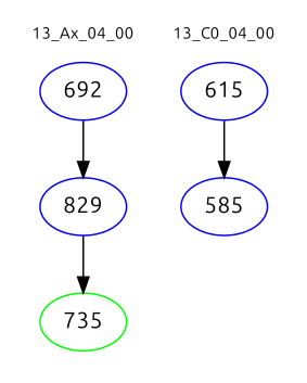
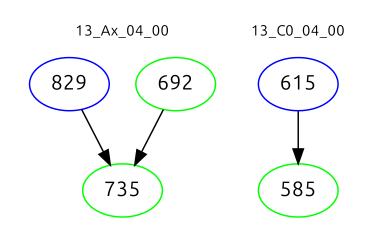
  digraph {
    fontname=Ubuntu
    node [color=green fontname=Ubuntu]
    edge [color=black fontname=Ubuntu]
-   n1 [color=blue label=692]
+   n1 [label=692]
    n2 [color=blue label=829]
    n3 [label=735]
    n4 [color=blue label=615]
-   n5 [color=blue label=585]
+   n5 [label=585]
    subgraph cluster_1 {
      color=white
      fontsize=10
      label="13_Ax_04_00"
      n1
      n2
      n3
    }
    subgraph cluster_2 {
      color=white
      fontsize=10
      label="13_C0_04_00"
      n4
      n5
    }
-   n1 -> n2
+   n1 -> n3
    n2 -> n3
    n4 -> n5
  }
